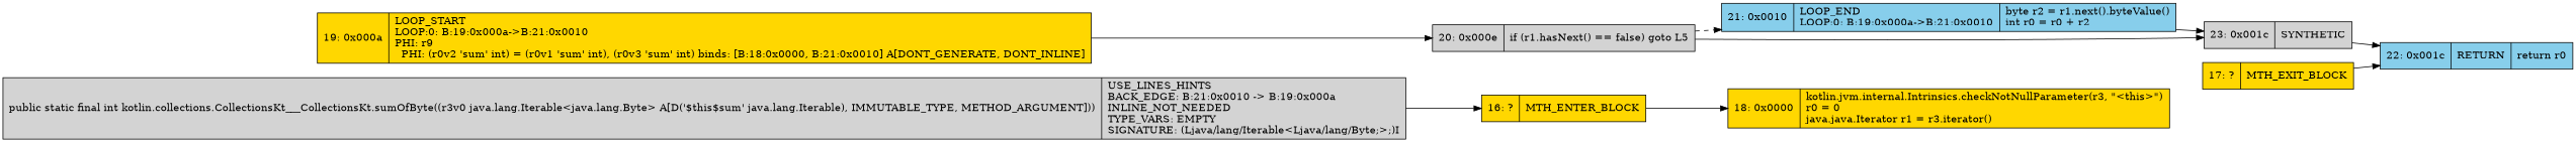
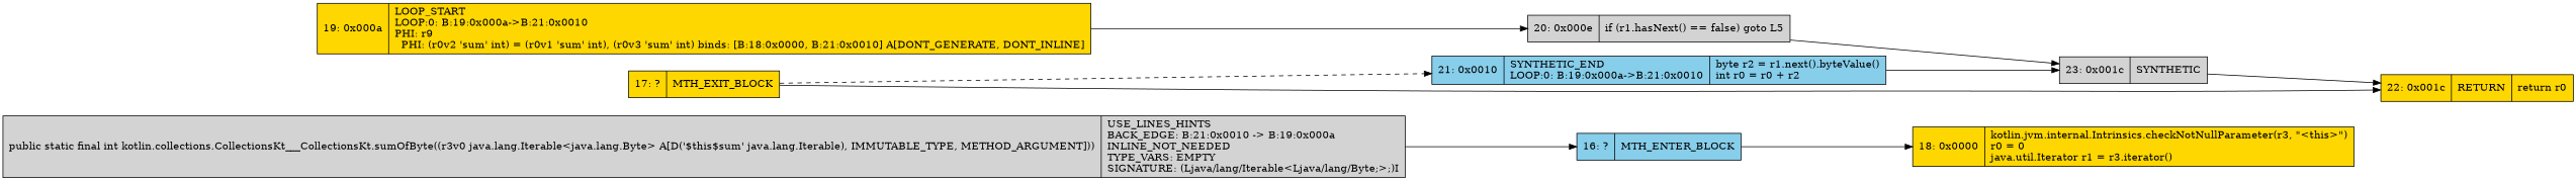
  digraph {
    rankdir=LR
    node [fillcolor=gold shape=record style=filled]
-   n1 [label="{16\:\ ?|MTH_ENTER_BLOCK\l}"]
-   n2 [label="{18\:\ 0x0000|kotlin.jvm.internal.Intrinsics.checkNotNullParameter(r3, \"\<this\>\")\lr0 = 0\ljava.java.Iterator r1 = r3.iterator()\l}"]
+   n1 [fillcolor=skyblue label="{16\:\ ?|MTH_ENTER_BLOCK\l}"]
+   n2 [label="{18\:\ 0x0000|kotlin.jvm.internal.Intrinsics.checkNotNullParameter(r3, \"\<this\>\")\lr0 = 0\ljava.util.Iterator r1 = r3.iterator()\l}"]
    n3 [label="{19\:\ 0x000a|LOOP_START\lLOOP:0: B:19:0x000a\-\>B:21:0x0010\lPHI: r9 \l  PHI: (r0v2 'sum' int) = (r0v1 'sum' int), (r0v3 'sum' int) binds: [B:18:0x0000, B:21:0x0010] A[DONT_GENERATE, DONT_INLINE]\l}"]
    n4 [fillcolor=lightgrey label="{20\:\ 0x000e|if (r1.hasNext() == false) goto L5\l}"]
-   n5 [fillcolor=skyblue label="{21\:\ 0x0010|LOOP_END\lLOOP:0: B:19:0x000a\-\>B:21:0x0010\l|byte r2 = r1.next().byteValue()\lint r0 = r0 + r2\l}"]
+   n5 [fillcolor=skyblue label="{21\:\ 0x0010|SYNTHETIC_END\lLOOP:0: B:19:0x000a\-\>B:21:0x0010\l|byte r2 = r1.next().byteValue()\lint r0 = r0 + r2\l}"]
    n6 [fillcolor=lightgrey label="{23\:\ 0x001c|SYNTHETIC\l}"]
-   n7 [fillcolor=skyblue label="{22\:\ 0x001c|RETURN\l|return r0\l}"]
+   n7 [label="{22\:\ 0x001c|RETURN\l|return r0\l}"]
    n8 [label="{17\:\ ?|MTH_EXIT_BLOCK\l}"]
    n9 [fillcolor=lightgrey label="{public static final int kotlin.collections.CollectionsKt___CollectionsKt.sumOfByte((r3v0 java.lang.Iterable\<java.lang.Byte\> A[D('$this$sum' java.lang.Iterable), IMMUTABLE_TYPE, METHOD_ARGUMENT]))  | USE_LINES_HINTS\lBACK_EDGE: B:21:0x0010 \-\> B:19:0x000a\lINLINE_NOT_NEEDED\lTYPE_VARS: EMPTY\lSIGNATURE: (Ljava\/lang\/Iterable\<Ljava\/lang\/Byte;\>;)I\l}"]
    n1 -> n2
    n3 -> n4
-   n4 -> n5 [style=dashed]
+   n8 -> n5 [style=dashed]
    n4 -> n6
    n5 -> n6
    n6 -> n7
    n8 -> n7
    n9 -> n1
  }
